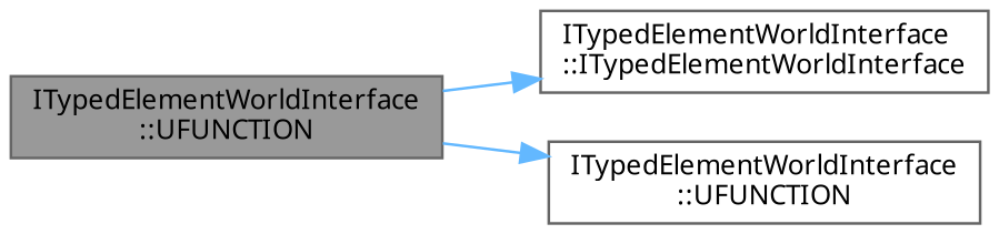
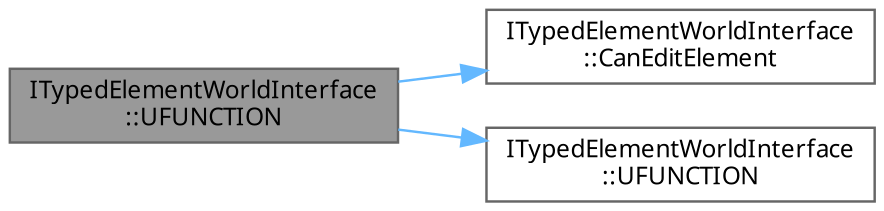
  digraph {
    rankdir=LR
    fontname="Noto Sans"
    node [color=grey40 fillcolor=white fontname="Noto Sans" fontsize=10 shape=box style=filled]
    edge [color=steelblue1 fontname="Noto Sans" fontsize=10 labelfontname=Helvetica labelfontsize=10 style=solid]
    n1 [color=gray40 fillcolor=grey60 fontcolor=black height=0.2 label="ITypedElementWorldInterface\l::UFUNCTION" width=0.4]
-   n2 [height=0.2 label="ITypedElementWorldInterface\l::ITypedElementWorldInterface" width=0.4]
+   n2 [height=0.2 label="ITypedElementWorldInterface\l::CanEditElement" width=0.4]
    n3 [height=0.2 label="ITypedElementWorldInterface\l::UFUNCTION" width=0.4]
    n1 -> n2
    n1 -> n3
  }
